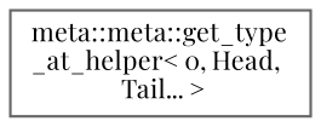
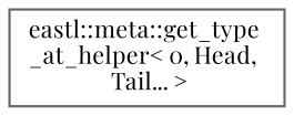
  digraph {
    rankdir=TB
    fontname="Playfair Display"
-   n1 [color=grey40 fillcolor=white fontname="Playfair Display" fontsize=10 height=0.2 label="meta::meta::get_type\l_at_helper\< 0, Head,\l Tail... \>" shape=box style=filled width=0.4]
+   n1 [color=grey40 fillcolor=white fontname="Playfair Display" fontsize=10 height=0.2 label="eastl::meta::get_type\l_at_helper\< 0, Head,\l Tail... \>" shape=box style=filled width=0.4]
  }
